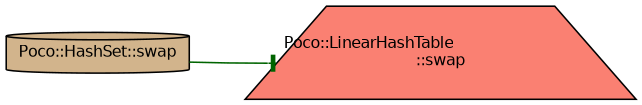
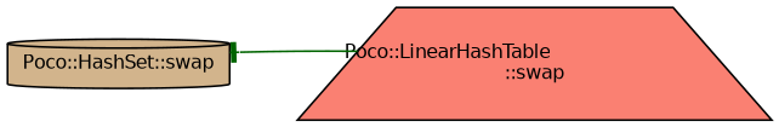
  digraph {
    rankdir=LR
    node [color=black fontname=Helvetica fontsize=10 style=filled]
    n1 [fillcolor=tan fontcolor=black height=0.2 label="Poco::HashSet::swap" shape=cylinder width=0.4]
    n2 [fillcolor=salmon height=0.2 label="Poco::LinearHashTable\l::swap" shape=trapezium width=0.4]
-   n1 -> n2 [color=darkgreen fontname=Helvetica fontsize=10 labelfontname=Helvetica labelfontsize=10 style=solid arrowhead=tee]
+   n2 -> n1 [color=darkgreen fontname=Helvetica fontsize=10 labelfontname=Helvetica labelfontsize=10 style=solid arrowhead=tee]
  }
